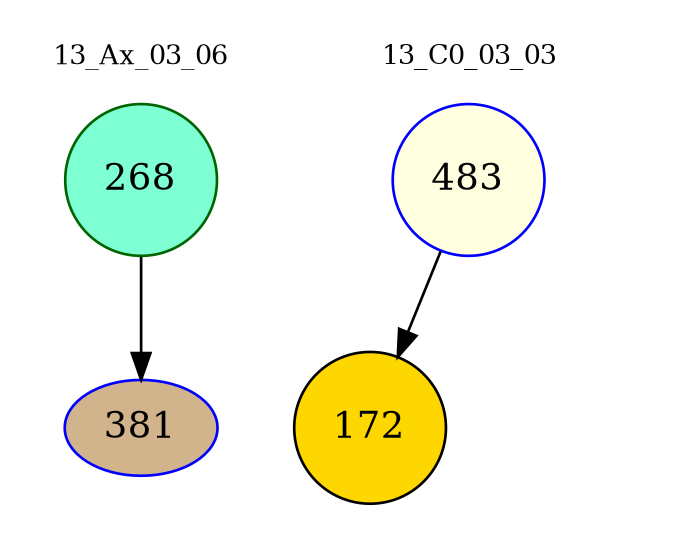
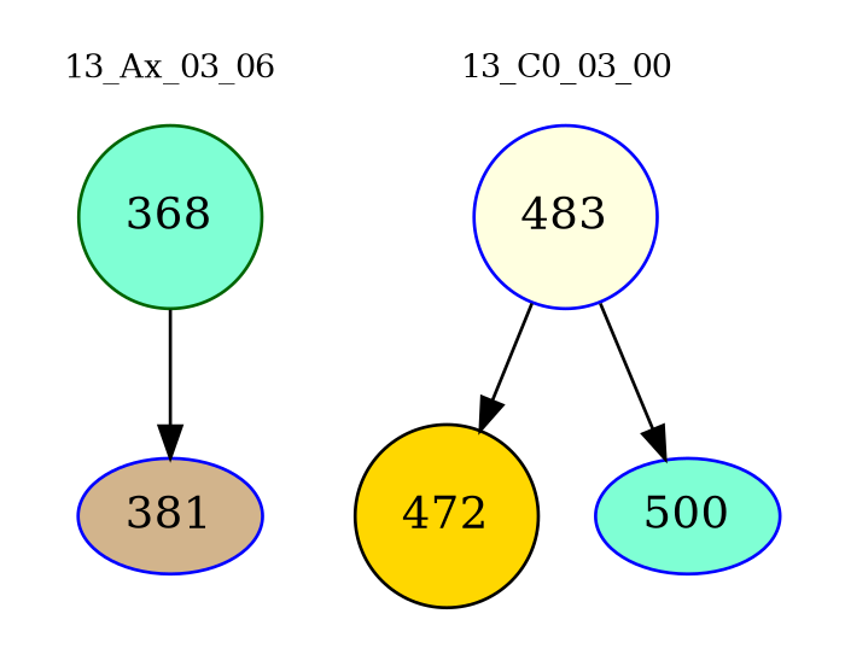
  digraph {
    node [color=blue fillcolor=aquamarine shape=circle style=filled]
    edge [color=black]
-   n1 [color=darkgreen label=268]
+   n1 [color=darkgreen label=368]
    n2 [fillcolor=tan label=381 shape=ellipse]
    n3 [fillcolor=lightyellow label=483]
-   n4 [color=black fillcolor=gold label=172]
+   n4 [color=black fillcolor=gold label=472]
+   n5 [label=500 shape=ellipse]
    subgraph cluster_1 {
      color=white
      fontsize=10
      label="13_Ax_03_06"
      n1
      n2
    }
    subgraph cluster_2 {
      color=white
      fontsize=10
-     label="13_C0_03_03"
+     label="13_C0_03_00"
      n3
      n4
+     n5
    }
    n1 -> n2
    n3 -> n4
+   n3 -> n5
  }
